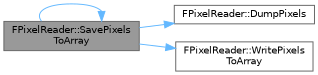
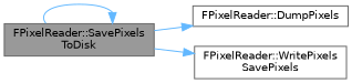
  digraph {
    rankdir=LR
    node [color=grey40 fillcolor=white fontname=Helvetica fontsize=10 shape=box style=filled]
    edge [color=steelblue1 fontname=Helvetica fontsize=10 labelfontname=Helvetica labelfontsize=10 style=solid]
-   n1 [color=gray40 fillcolor=grey60 fontcolor=black height=0.2 label="FPixelReader::SavePixels\lToArray" width=0.4]
+   n1 [color=gray40 fillcolor=grey60 fontcolor=black height=0.2 label="FPixelReader::SavePixels\lToDisk" width=0.4]
    n2 [height=0.2 label="FPixelReader::DumpPixels" width=0.4]
-   n3 [height=0.2 label="FPixelReader::WritePixels\lToArray" width=0.4]
+   n3 [height=0.2 label="FPixelReader::WritePixels\lSavePixels" width=0.4]
    n1 -> n1
    n1 -> n2
    n1 -> n3
  }
